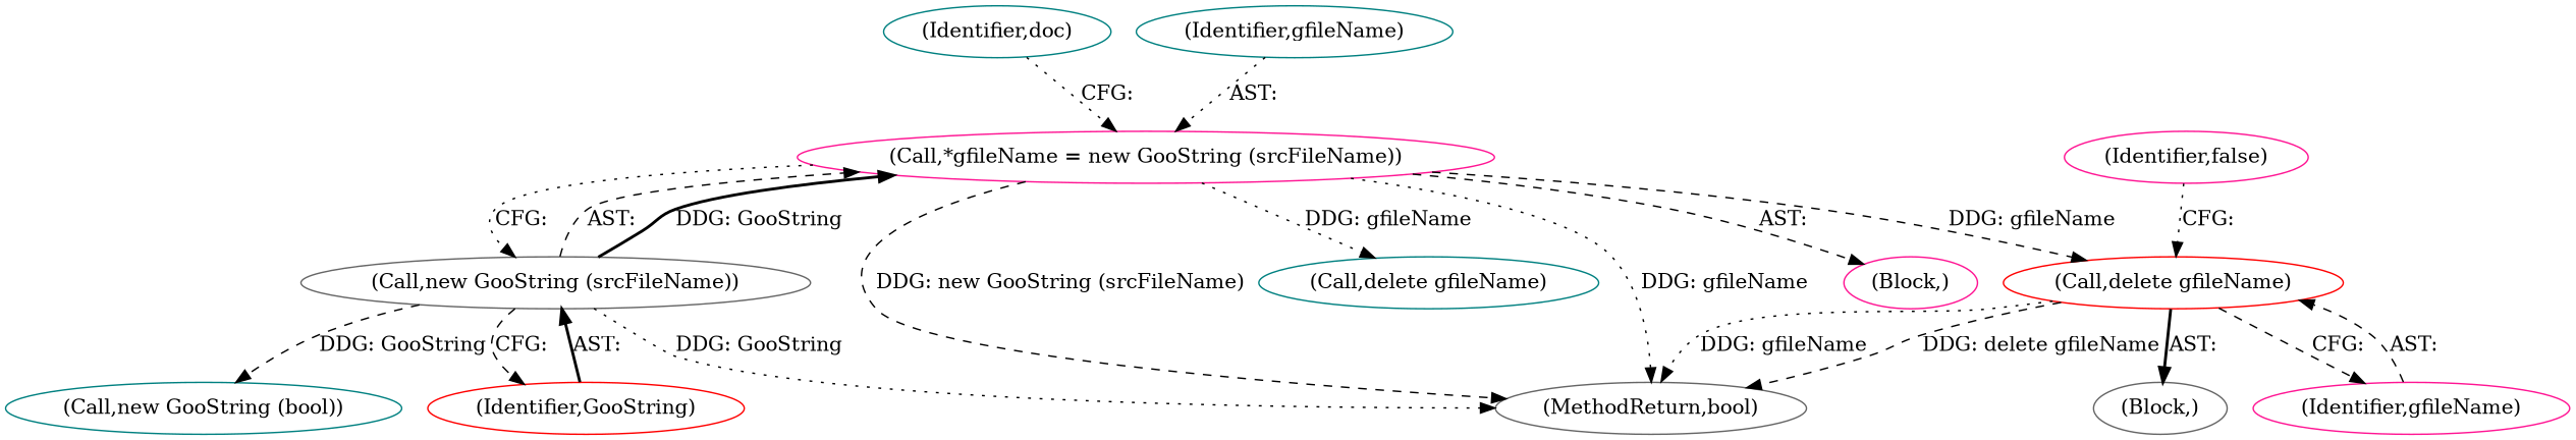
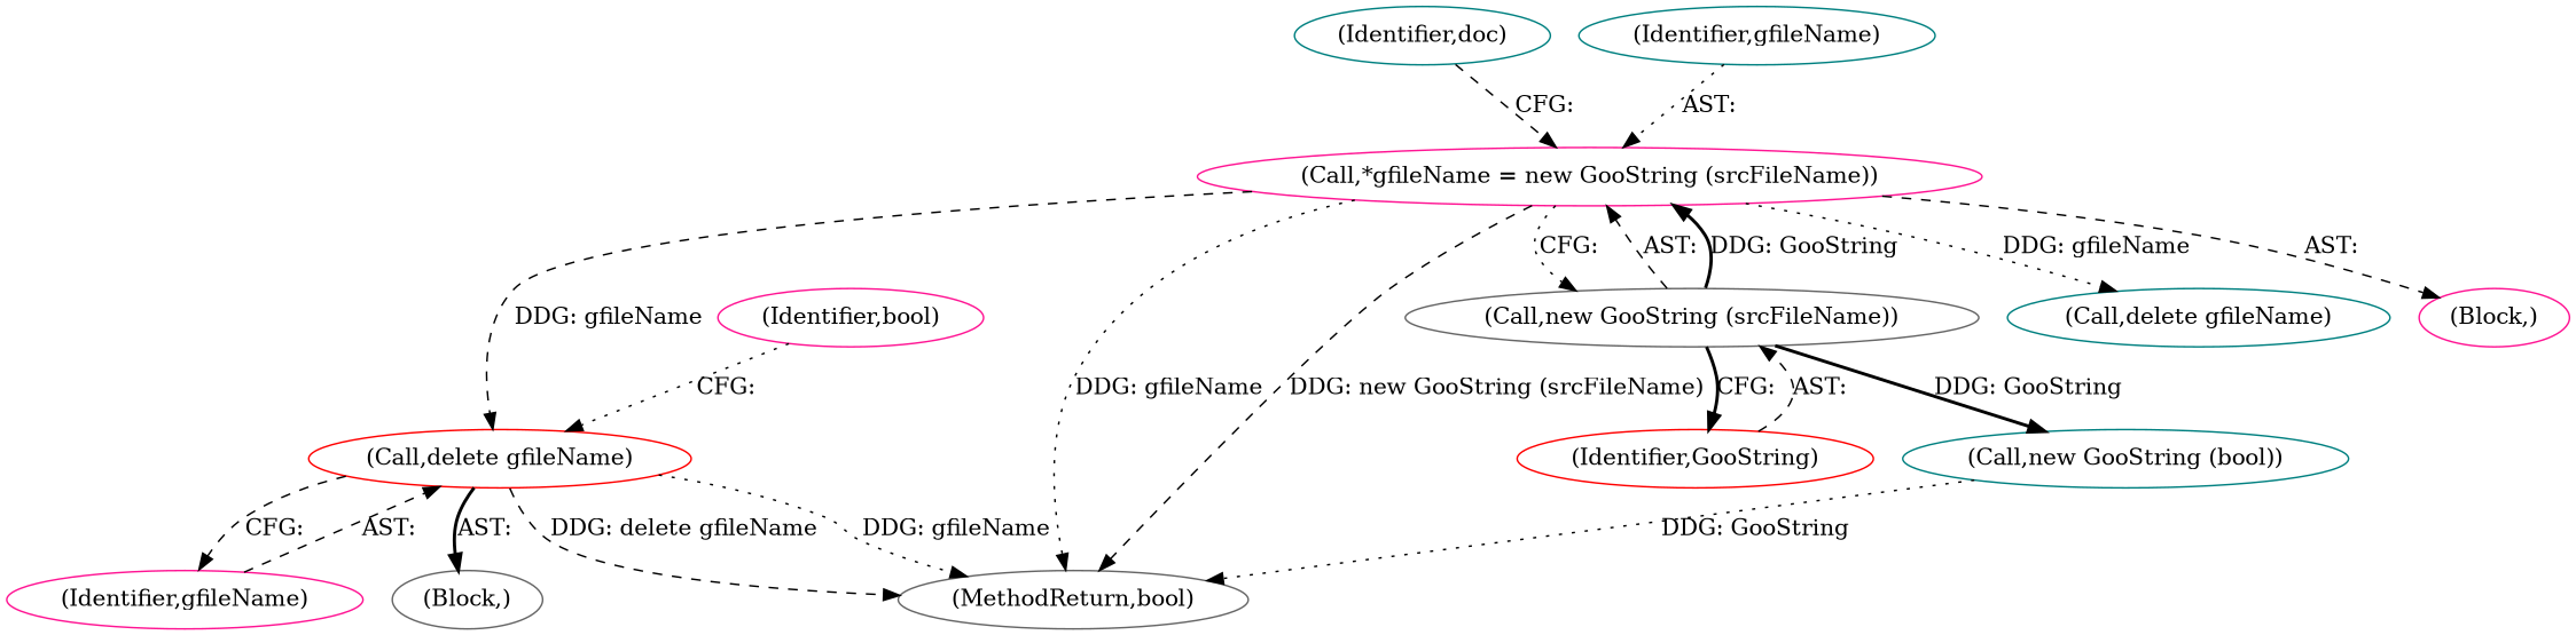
  digraph {
    node [color=deeppink]
    edge [style=dashed]
    n1 [color=red label="(Call,delete gfileName)"]
    n2 [label="(Identifier,gfileName)"]
    n3 [color=gray40 label="(MethodReturn,bool)"]
    n4 [color=gray40 label="(Block,)"]
    n5 [label="(Call,*gfileName = new GooString (srcFileName))"]
    n6 [color=gray40 label="(Call,new GooString (srcFileName))"]
    n7 [color=teal label="(Call,delete gfileName)"]
    n8 [label="(Block,)"]
    n9 [color=red label="(Identifier,GooString)"]
    n10 [color=teal label="(Call,new GooString (bool))"]
-   n11 [label="(Identifier,false)"]
+   n11 [label="(Identifier,bool)"]
    n12 [color=teal label="(Identifier,doc)"]
    n13 [color=teal label="(Identifier,gfileName)"]
    n1 -> n2 [label="CFG: "]
    n1 -> n3 [label="DDG: gfileName" style=dotted]
    n1 -> n3 [label="DDG: delete gfileName"]
    n1 -> n4 [label="AST: " style=bold]
    n2 -> n1 [label="AST: "]
    n5 -> n1 [label="DDG: gfileName"]
    n5 -> n3 [label="DDG: gfileName" style=dotted]
    n5 -> n3 [label="DDG: new GooString (srcFileName)"]
    n5 -> n6 [label="CFG: " style=dotted]
    n5 -> n7 [label="DDG: gfileName" style=dotted]
    n5 -> n8 [label="AST: "]
-   n6 -> n3 [label="DDG: GooString" style=dotted]
+   n10 -> n3 [label="DDG: GooString" style=dotted]
    n6 -> n5 [label="AST: "]
    n6 -> n5 [label="DDG: GooString" style=bold]
-   n6 -> n9 [label="CFG: "]
-   n6 -> n10 [label="DDG: GooString"]
-   n9 -> n6 [label="AST: " style=bold]
+   n6 -> n9 [label="CFG: " style=bold]
+   n6 -> n10 [label="DDG: GooString" style=bold]
+   n9 -> n6 [label="AST: "]
    n11 -> n1 [label="CFG: " style=dotted]
-   n12 -> n5 [label="CFG: " style=dotted]
+   n12 -> n5 [label="CFG: "]
    n13 -> n5 [label="AST: " style=dotted]
  }
